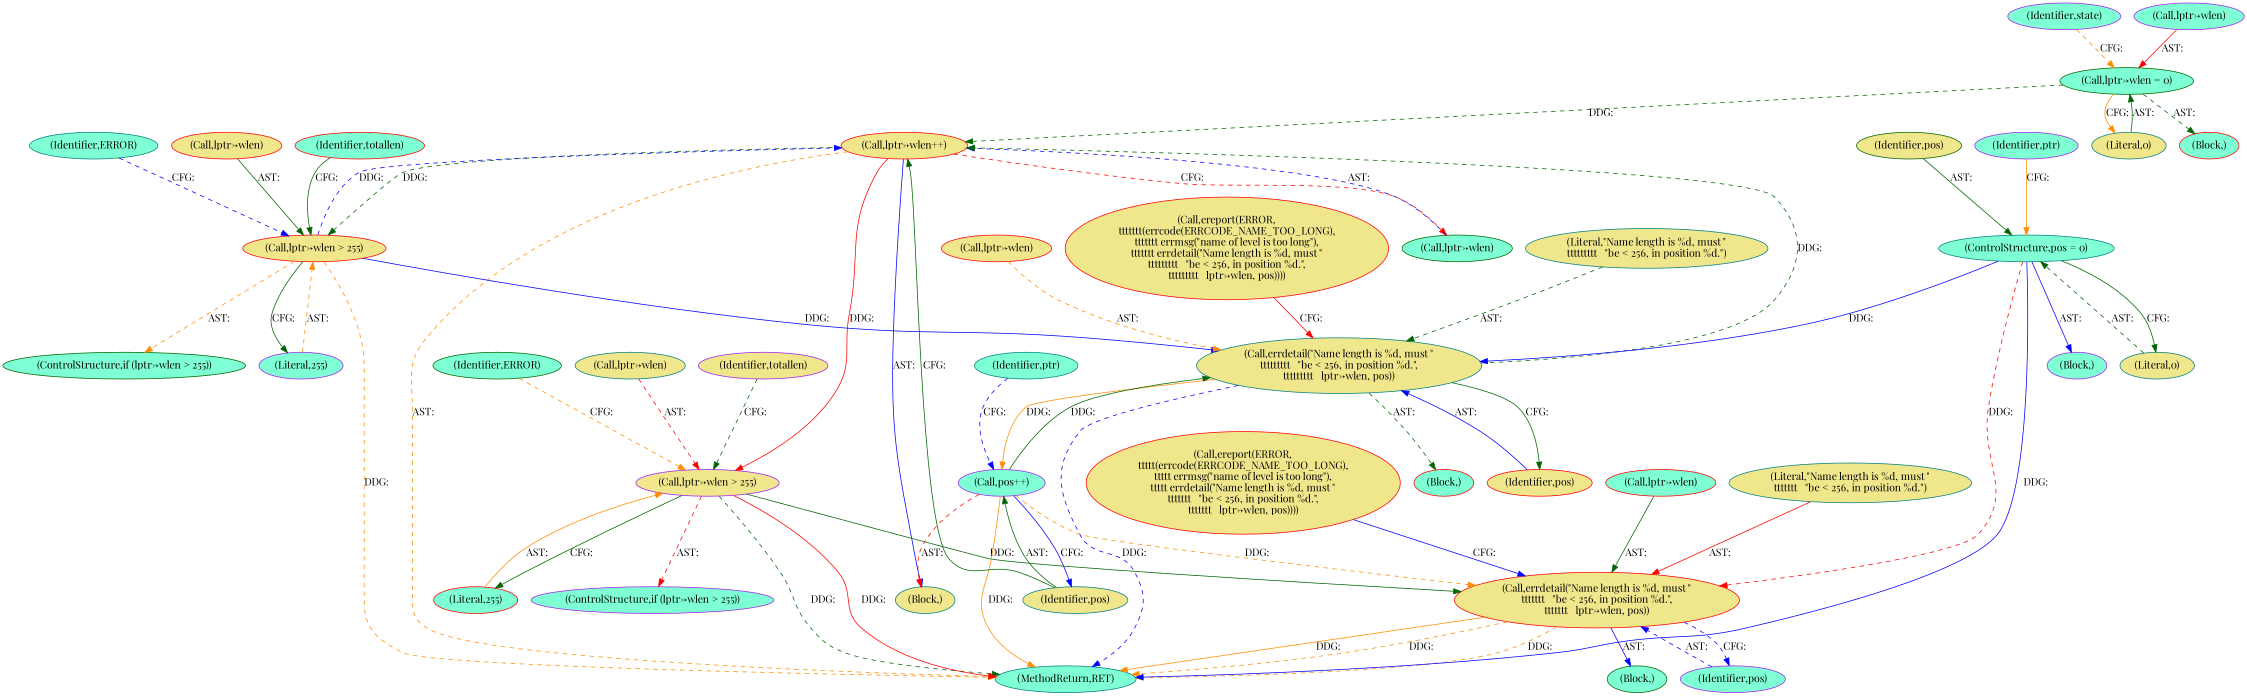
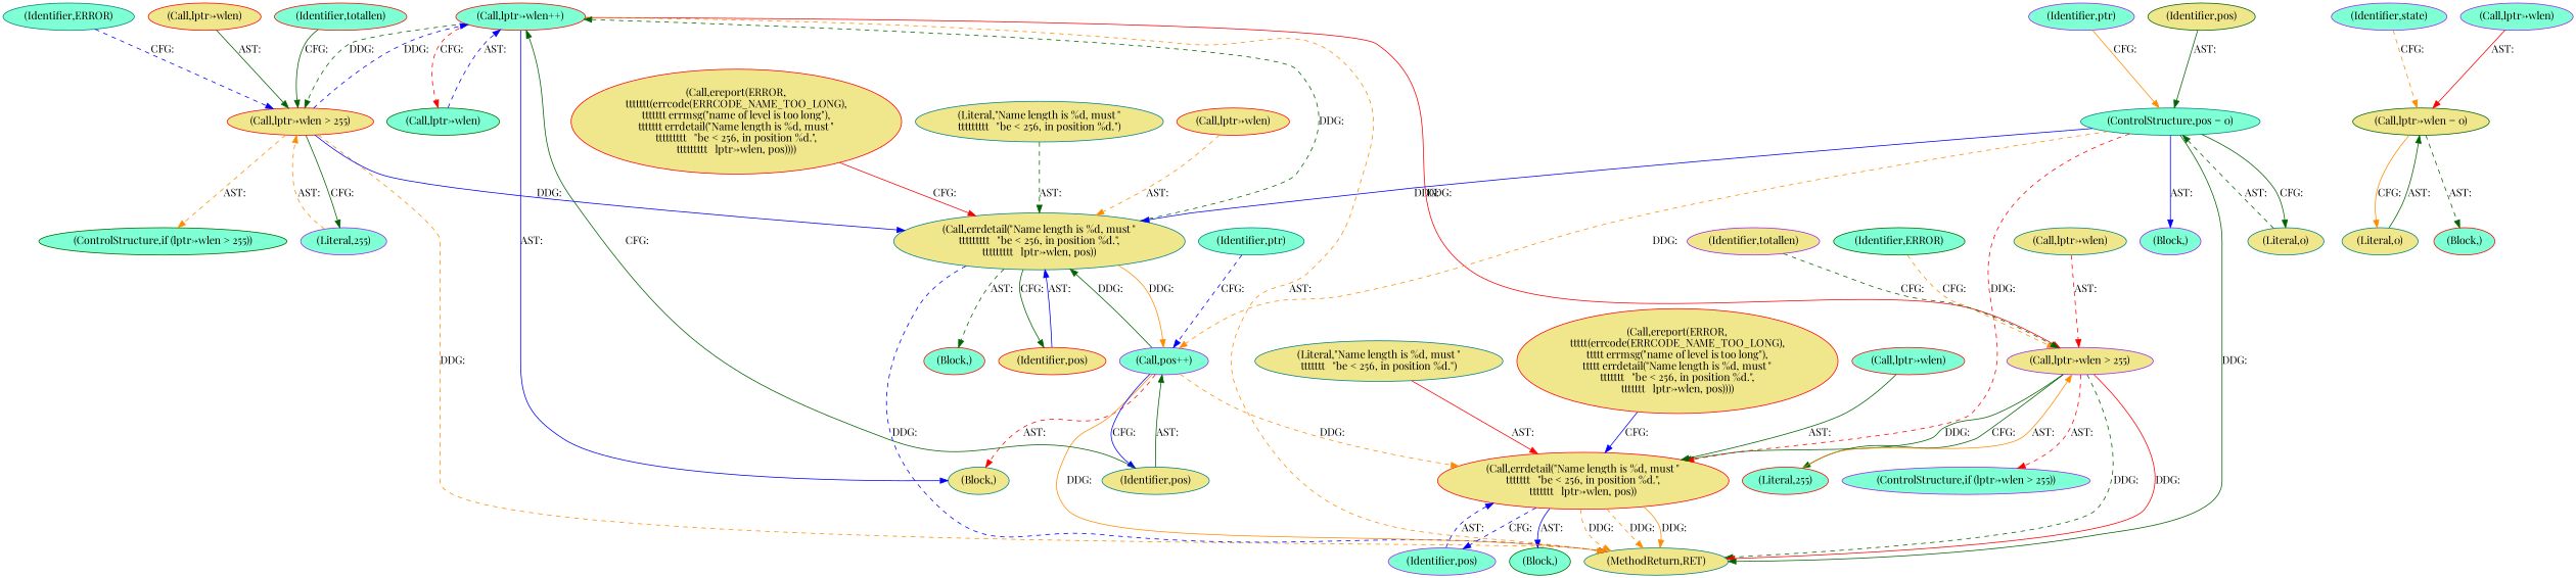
  digraph {
    fontname="Playfair Display"
    node [color=red fillcolor=aquamarine fontname="Playfair Display" style=filled]
    edge [color=darkgreen fontname="Playfair Display" style=solid]
-   n1 [fillcolor=khaki label="(Call,lptr->wlen++)"]
+   n1 [label="(Call,lptr->wlen++)"]
    n2 [fillcolor=khaki label="(Call,lptr->wlen > 255)"]
    n3 [color=purple fillcolor=khaki label="(Call,lptr->wlen > 255)"]
    n4 [color=darkgreen label="(Call,lptr->wlen)"]
    n5 [color=teal fillcolor=khaki label="(Block,)"]
-   n6 [color=teal label="(MethodReturn,RET)"]
+   n6 [color=teal fillcolor=khaki label="(MethodReturn,RET)"]
    n7 [color=teal fillcolor=khaki label="(Call,errdetail(\"Name length is %d, must \"\n\t\t\t\t\t\t\t\t\t   \"be < 256, in position %d.\",\n\t\t\t\t\t\t\t\t\t   lptr->wlen, pos))"]
    n8 [color=darkgreen label="(ControlStructure,if (lptr->wlen > 255))"]
    n9 [color=purple label="(Literal,255)"]
    n10 [fillcolor=khaki label="(Call,errdetail(\"Name length is %d, must \"\n\t\t\t\t\t\t\t   \"be < 256, in position %d.\",\n\t\t\t\t\t\t\t   lptr->wlen, pos))"]
    n11 [label="(Literal,255)"]
    n12 [color=purple label="(ControlStructure,if (lptr->wlen > 255))"]
-   n13 [color=darkgreen label="(Call,lptr->wlen = 0)"]
+   n13 [color=darkgreen fillcolor=khaki label="(Call,lptr->wlen = 0)"]
    n14 [color=teal fillcolor=khaki label="(Literal,0)"]
    n15 [label="(Block,)"]
    n16 [color=purple label="(Call,pos++)"]
    n17 [label="(Block,)"]
    n18 [fillcolor=khaki label="(Identifier,pos)"]
    n19 [color=teal fillcolor=khaki label="(Identifier,pos)"]
    n20 [color=purple label="(Identifier,pos)"]
    n21 [color=darkgreen label="(Block,)"]
    n22 [color=teal label="(ControlStructure,pos = 0)"]
    n23 [color=purple label="(Block,)"]
    n24 [color=teal fillcolor=khaki label="(Literal,0)"]
    n25 [color=teal fillcolor=khaki label="(Literal,\"Name length is %d, must \"\n\t\t\t\t\t\t\t   \"be < 256, in position %d.\")"]
    n26 [color=teal label="(Identifier,ERROR)"]
    n27 [color=purple label="(Identifier,state)"]
    n28 [color=darkgreen label="(Identifier,ERROR)"]
    n29 [color=teal fillcolor=khaki label="(Call,lptr->wlen)"]
    n30 [fillcolor=khaki label="(Call,ereport(ERROR,\n\t\t\t\t\t(errcode(ERRCODE_NAME_TOO_LONG),\n\t\t\t\t\t errmsg(\"name of level is too long\"),\n\t\t\t\t\t errdetail(\"Name length is %d, must \"\n\t\t\t\t\t\t\t   \"be < 256, in position %d.\",\n\t\t\t\t\t\t\t   lptr->wlen, pos))))"]
    n31 [color=purple fillcolor=khaki label="(Identifier,totallen)"]
    n32 [fillcolor=khaki label="(Call,lptr->wlen)"]
    n33 [color=darkgreen fillcolor=khaki label="(Identifier,pos)"]
    n34 [fillcolor=khaki label="(Call,lptr->wlen)"]
    n35 [fillcolor=khaki label="(Call,ereport(ERROR,\n\t\t\t\t\t\t\t(errcode(ERRCODE_NAME_TOO_LONG),\n\t\t\t\t\t\t\t errmsg(\"name of level is too long\"),\n\t\t\t\t\t\t\t errdetail(\"Name length is %d, must \"\n\t\t\t\t\t\t\t\t\t   \"be < 256, in position %d.\",\n\t\t\t\t\t\t\t\t\t   lptr->wlen, pos))))"]
    n36 [label="(Identifier,totallen)"]
    n37 [label="(Call,lptr->wlen)"]
    n38 [color=purple label="(Identifier,ptr)"]
    n39 [color=teal fillcolor=khaki label="(Literal,\"Name length is %d, must \"\n\t\t\t\t\t\t\t\t\t   \"be < 256, in position %d.\")"]
    n40 [color=teal label="(Identifier,ptr)"]
    n41 [color=purple label="(Call,lptr->wlen)"]
    n1 -> n2 [label="DDG: " style=dashed]
    n1 -> n3 [color=red label="DDG: "]
    n1 -> n4 [color=red label="CFG: " style=dashed]
    n1 -> n5 [color=blue label="AST: "]
    n1 -> n6 [color=darkorange label="AST: " style=dashed]
    n2 -> n1 [color=blue label="DDG: " style=dashed]
    n2 -> n6 [color=darkorange label="DDG: " style=dashed]
    n2 -> n7 [color=blue label="DDG: "]
    n2 -> n8 [color=darkorange label="AST: " style=dashed]
    n2 -> n9 [label="CFG: "]
    n3 -> n6 [label="DDG: " style=dashed]
    n3 -> n6 [color=red label="DDG: "]
    n3 -> n10 [label="DDG: "]
    n3 -> n11 [label="CFG: "]
    n3 -> n12 [color=red label="AST: " style=dashed]
    n4 -> n1 [color=blue label="AST: " style=dashed]
    n7 -> n1 [label="DDG: " style=dashed]
    n7 -> n6 [color=blue label="DDG: " style=dashed]
    n7 -> n16 [color=darkorange label="DDG: "]
    n7 -> n17 [label="AST: " style=dashed]
    n7 -> n18 [label="CFG: "]
    n9 -> n2 [color=darkorange label="AST: " style=dashed]
    n10 -> n6 [color=darkorange label="DDG: " style=dashed]
    n10 -> n6 [color=darkorange label="DDG: "]
    n10 -> n6 [color=darkorange label="DDG: " style=dashed]
    n10 -> n20 [color=blue label="CFG: " style=dashed]
    n10 -> n21 [color=blue label="AST: "]
    n11 -> n3 [color=darkorange label="AST: "]
-   n13 -> n1 [label="DDG: " style=dashed]
    n13 -> n14 [color=darkorange label="CFG: "]
    n13 -> n15 [label="AST: " style=dashed]
    n14 -> n13 [label="AST: "]
    n16 -> n5 [color=red label="AST: " style=dashed]
    n16 -> n6 [color=darkorange label="DDG: "]
    n16 -> n7 [label="DDG: "]
    n16 -> n10 [color=darkorange label="DDG: " style=dashed]
    n16 -> n19 [color=blue label="CFG: "]
    n18 -> n7 [color=blue label="AST: "]
    n19 -> n1 [label="CFG: "]
    n19 -> n16 [label="AST: "]
    n20 -> n10 [color=blue label="AST: " style=dashed]
-   n22 -> n6 [color=blue label="DDG: "]
+   n22 -> n6 [label="DDG: "]
    n22 -> n7 [color=blue label="DDG: "]
    n22 -> n10 [color=red label="DDG: " style=dashed]
+   n22 -> n16 [color=darkorange label="DDG: " style=dashed]
    n22 -> n23 [color=blue label="AST: "]
    n22 -> n24 [label="CFG: "]
    n24 -> n22 [label="AST: " style=dashed]
    n25 -> n10 [color=red label="AST: "]
    n26 -> n2 [color=blue label="CFG: " style=dashed]
    n27 -> n13 [color=darkorange label="CFG: " style=dashed]
    n28 -> n3 [color=darkorange label="CFG: " style=dashed]
    n29 -> n3 [color=red label="AST: " style=dashed]
    n30 -> n10 [color=blue label="CFG: "]
    n31 -> n3 [label="CFG: " style=dashed]
    n32 -> n2 [label="AST: "]
    n33 -> n22 [label="AST: "]
    n34 -> n7 [color=darkorange label="AST: " style=dashed]
    n35 -> n7 [color=red label="CFG: "]
    n36 -> n2 [label="CFG: "]
    n37 -> n10 [label="AST: "]
    n38 -> n22 [color=darkorange label="CFG: "]
    n39 -> n7 [label="AST: " style=dashed]
    n40 -> n16 [color=blue label="CFG: " style=dashed]
    n41 -> n13 [color=red label="AST: "]
  }
